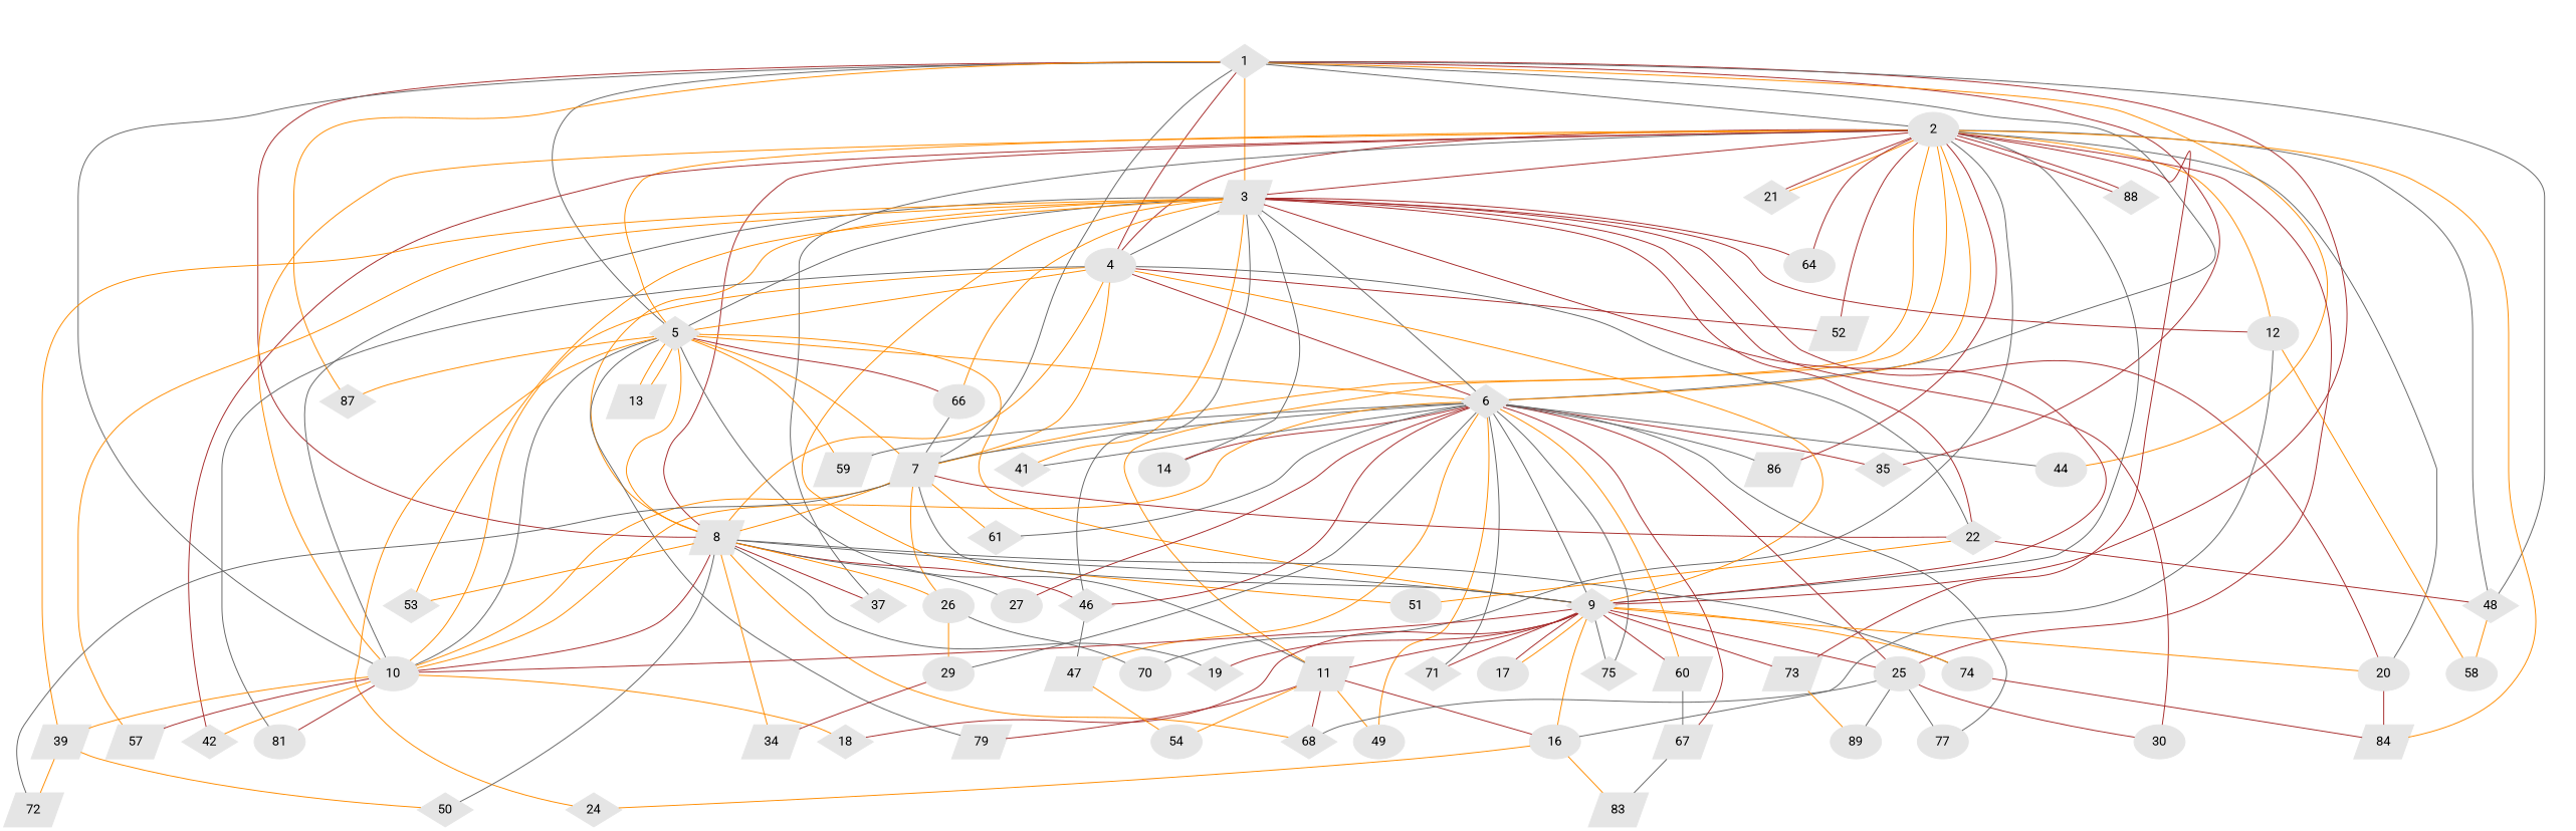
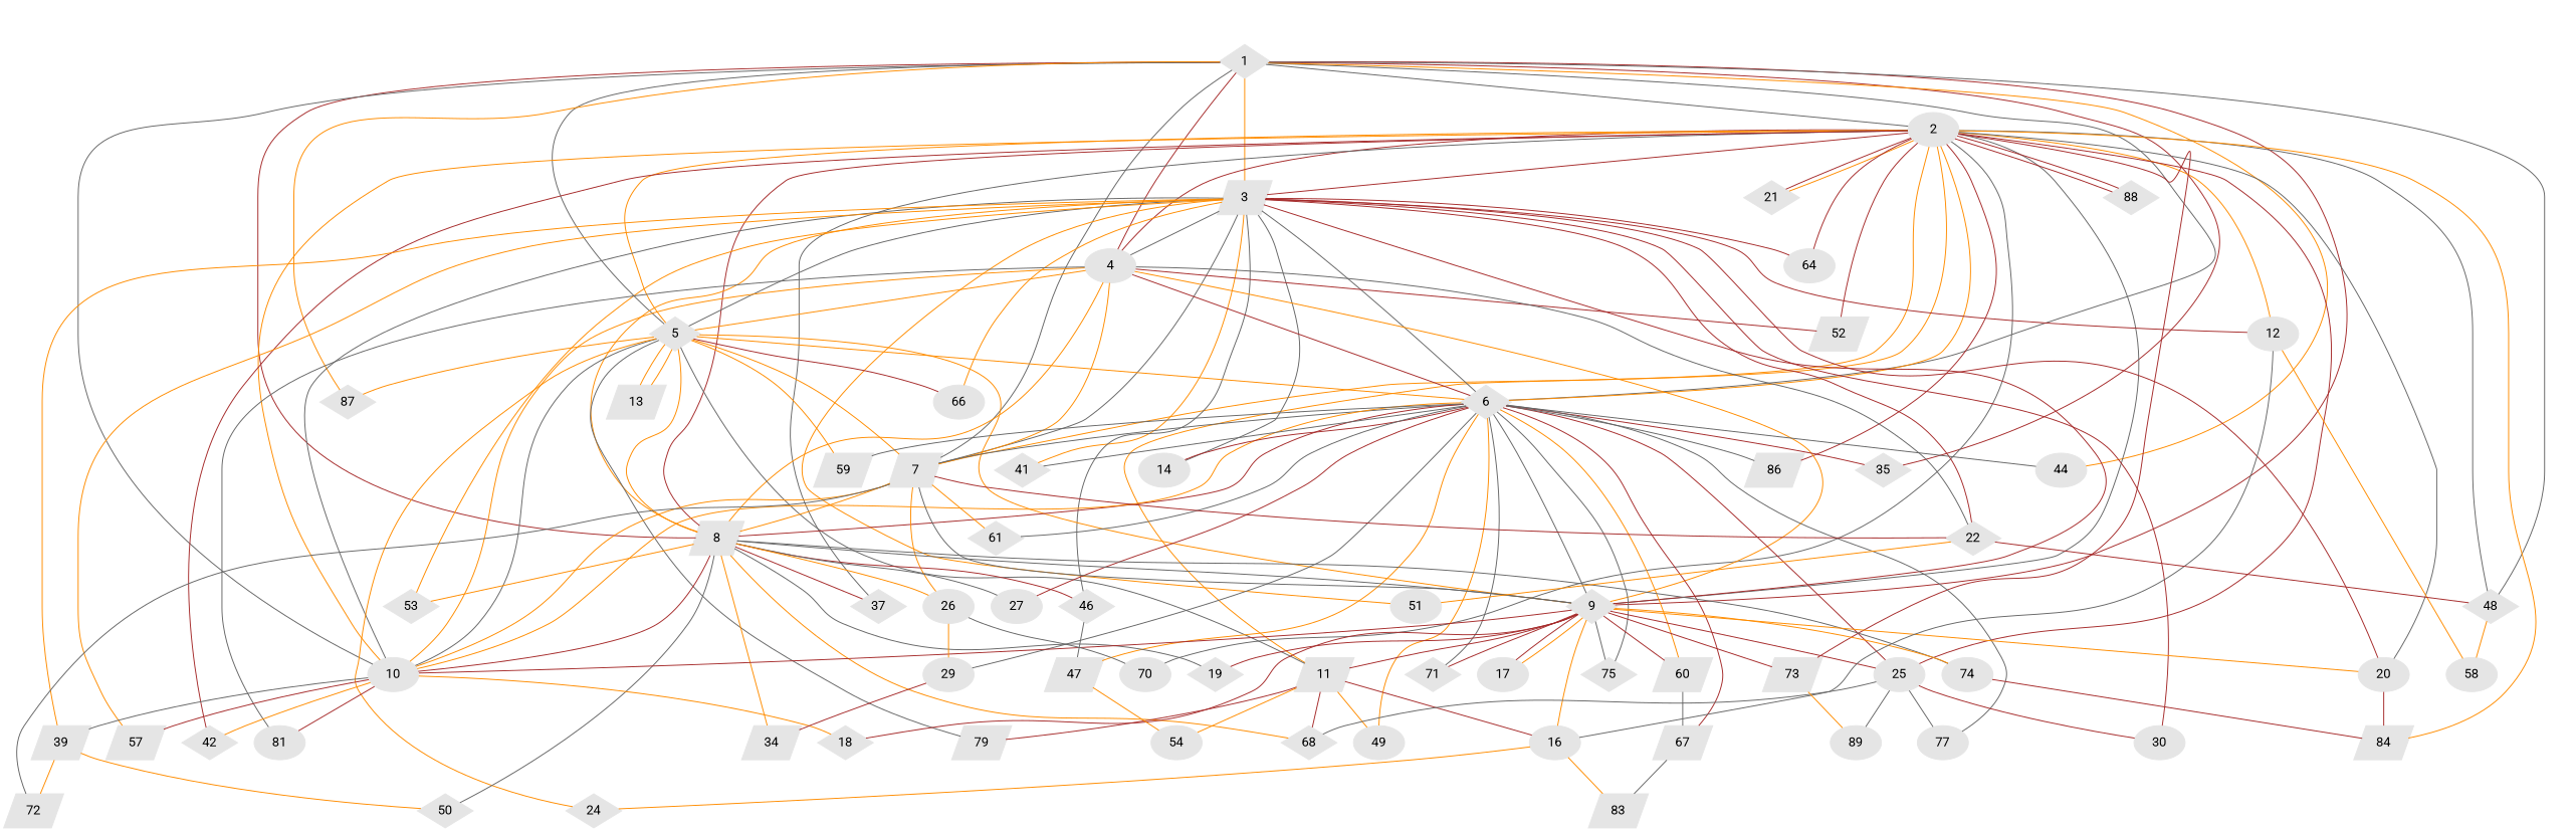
  graph {
    fontname=Roboto
    node [color=gray90 fontname=Roboto shape=ellipse style=filled]
    edge [color=darkorange fontname=Roboto]
    1 [shape=diamond super="+69"]
    2 [super="+55"]
    3 [shape=parallelogram super="+32"]
    4 [super="+40"]
    5 [shape=diamond super="+33"]
    6 [shape=diamond super="+31"]
    7 [shape=parallelogram super="+56"]
    8 [shape=parallelogram super="+15"]
    9 [shape=diamond super="+28"]
    10 [super="+45"]
    35 [shape=diamond]
    44
    48 [shape=diamond super="+78"]
    87 [shape=diamond]
    11 [shape=parallelogram super="+38"]
    12
    20 [super="+36"]
    21 [shape=diamond]
    25 [super="+43"]
    37 [shape=diamond]
    42 [shape=diamond]
    52 [shape=parallelogram]
    64
    70
    73 [shape=parallelogram]
    84 [shape=parallelogram super="+85"]
    86 [shape=parallelogram]
    88 [shape=diamond]
    14
    22 [shape=diamond super="+23"]
    30
    39 [shape=parallelogram]
    41 [shape=diamond]
    46 [shape=diamond]
    51
    53 [shape=diamond super="+80"]
    57 [shape=parallelogram]
    66
    81
    13 [shape=parallelogram]
    24 [shape=diamond]
    59 [shape=parallelogram]
    79 [shape=parallelogram]
    27
    29
    47 [shape=parallelogram]
    49
    60 [shape=parallelogram super="+63"]
    61 [shape=diamond]
    67 [shape=parallelogram]
    71 [shape=diamond]
    75 [shape=diamond]
    77
    26
    72 [shape=parallelogram]
    19 [shape=diamond]
    34 [shape=parallelogram]
    50 [shape=diamond]
    68 [shape=diamond super="+82"]
    74
    16 [super="+76"]
    17
    18 [shape=diamond super="+65"]
    58
    54
    89
    83 [shape=parallelogram]
    1 -- 2 [color=gray40]
    1 -- 3
    1 -- 4 [color=brown]
    1 -- 5 [color=gray40]
    1 -- 6 [color=gray40]
    1 -- 7 [color=gray40]
    1 -- 8 [color=brown weight=2]
    1 -- 9 [color=brown]
    1 -- 10 [color=gray40]
    1 -- 35 [color=brown]
    1 -- 44
    1 -- 48 [color=gray40 weight=2]
    1 -- 87
    2 -- 3 [color=brown]
    2 -- 4 [color=brown]
    2 -- 5
    2 -- 6
    2 -- 7
    2 -- 8 [color=brown]
    2 -- 9 [color=gray40 weight=2]
    2 -- 10 [weight=2]
    2 -- 48 [color=gray40]
    2 -- 11
    2 -- 12
    2 -- 20 [color=gray40 weight=2]
    2 -- 21 [color=brown]
    2 -- 21
    2 -- 25 [color=brown]
    2 -- 37 [color=gray40]
    2 -- 42 [color=brown]
    2 -- 52 [color=brown]
    2 -- 64 [color=brown]
    2 -- 70 [color=gray40]
    2 -- 73 [color=brown]
    2 -- 84
    2 -- 86 [color=brown]
    2 -- 88 [color=brown]
    2 -- 88 [color=brown]
    3 -- 4 [color=gray40]
    3 -- 5 [color=gray40]
    3 -- 6 [color=gray40]
-   66 -- 7 [color=gray40]
+   3 -- 7 [color=gray40]
    3 -- 8
    3 -- 9 [color=brown]
    3 -- 10 [color=gray40]
    3 -- 12 [color=brown]
    3 -- 20 [color=brown]
    3 -- 64 [color=brown]
    3 -- 14 [color=gray40]
    3 -- 22 [color=brown weight=2]
    3 -- 30 [color=brown]
    3 -- 39
    3 -- 41
    3 -- 46 [color=gray40]
    3 -- 51
    3 -- 53
    3 -- 57
    3 -- 66
    4 -- 5
    4 -- 6 [color=brown]
    4 -- 7
    4 -- 8
    4 -- 9
    4 -- 10
    4 -- 52 [color=brown]
    4 -- 22 [color=gray40 weight=2]
    4 -- 81 [color=gray40]
    5 -- 6
    5 -- 7
    5 -- 8
    5 -- 9
    5 -- 10 [color=gray40]
    5 -- 87
    5 -- 11 [color=gray40]
    5 -- 66 [color=brown]
    5 -- 13
    5 -- 13
    5 -- 24
    5 -- 59
    5 -- 79 [color=gray40]
    6 -- 7 [color=gray40]
-   6 -- 46 [color=brown]
+   6 -- 8 [color=brown]
    6 -- 9 [color=gray40 weight=2]
    6 -- 10
    6 -- 35 [color=brown]
    6 -- 44 [color=gray40]
    6 -- 25 [color=brown]
    6 -- 86 [color=gray40]
    6 -- 14 [color=brown]
    6 -- 41 [color=gray40]
    6 -- 59 [color=gray40]
    6 -- 27 [color=brown]
    6 -- 29 [color=gray40]
    6 -- 47
    6 -- 49
    6 -- 60
    6 -- 61 [color=gray40]
    6 -- 67 [color=brown]
    6 -- 71 [color=gray40]
    6 -- 75 [color=gray40]
    6 -- 77 [color=gray40]
    7 -- 8
    7 -- 9 [color=gray40]
    7 -- 10
    7 -- 22 [color=brown]
    7 -- 61
    7 -- 26
    7 -- 72 [color=gray40]
    8 -- 9 [color=gray40]
    8 -- 10 [color=brown]
    8 -- 37 [color=brown]
    8 -- 46 [color=brown]
    8 -- 53 [weight=2]
    8 -- 27 [color=gray40]
    8 -- 26
    8 -- 19 [color=gray40]
    8 -- 34
    8 -- 50 [color=gray40]
    8 -- 68
    8 -- 74 [color=gray40]
    9 -- 10 [color=brown]
    9 -- 11 [color=brown]
    9 -- 20
    9 -- 25 [color=brown]
    9 -- 73 [color=brown]
    9 -- 60 [color=brown weight=2]
    9 -- 71 [color=brown]
    9 -- 75 [color=gray40]
    9 -- 19 [color=brown]
    9 -- 74
    9 -- 16
    9 -- 17 [color=brown]
    9 -- 17
    9 -- 18 [color=brown]
    10 -- 42
-   10 -- 39
+   10 -- 39 [color=gray40]
    10 -- 57 [color=brown]
    10 -- 81 [color=brown]
    10 -- 18 [weight=2]
    48 -- 58
    11 -- 79 [color=brown]
    11 -- 49
    11 -- 68 [color=brown]
    11 -- 16 [color=brown]
    11 -- 54
    12 -- 16 [color=gray40]
    12 -- 58
    20 -- 84 [color=brown]
    25 -- 30 [color=brown]
    25 -- 77 [color=gray40]
    25 -- 68 [color=gray40]
    25 -- 89 [color=gray40]
    73 -- 89
    22 -- 48 [color=brown]
    22 -- 51
    39 -- 72
    39 -- 50
    46 -- 47 [color=gray40]
    29 -- 34 [color=brown]
    47 -- 54
    60 -- 67 [color=gray40]
    67 -- 83 [color=gray40]
    26 -- 70 [color=gray40]
    26 -- 29
    74 -- 84 [color=brown]
    16 -- 24
    16 -- 83
  }
